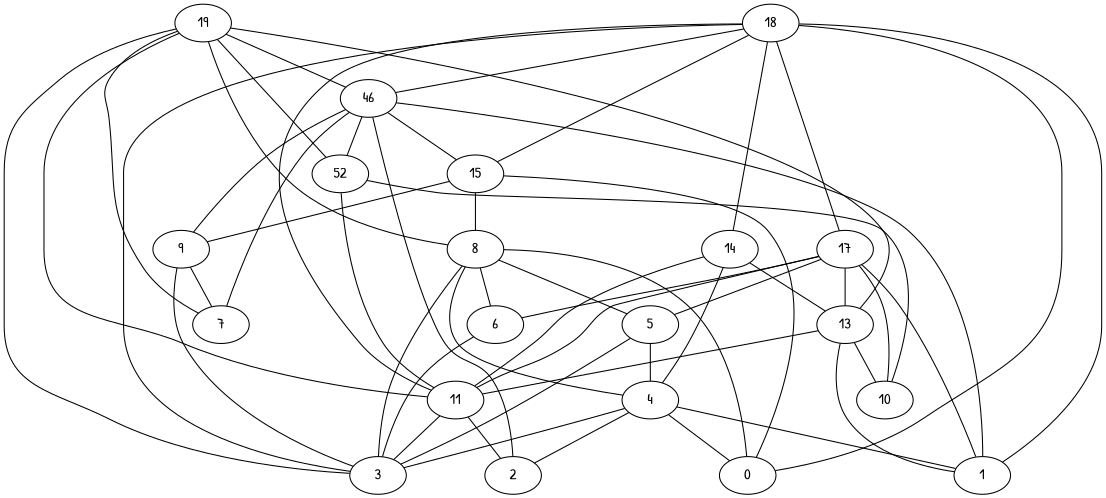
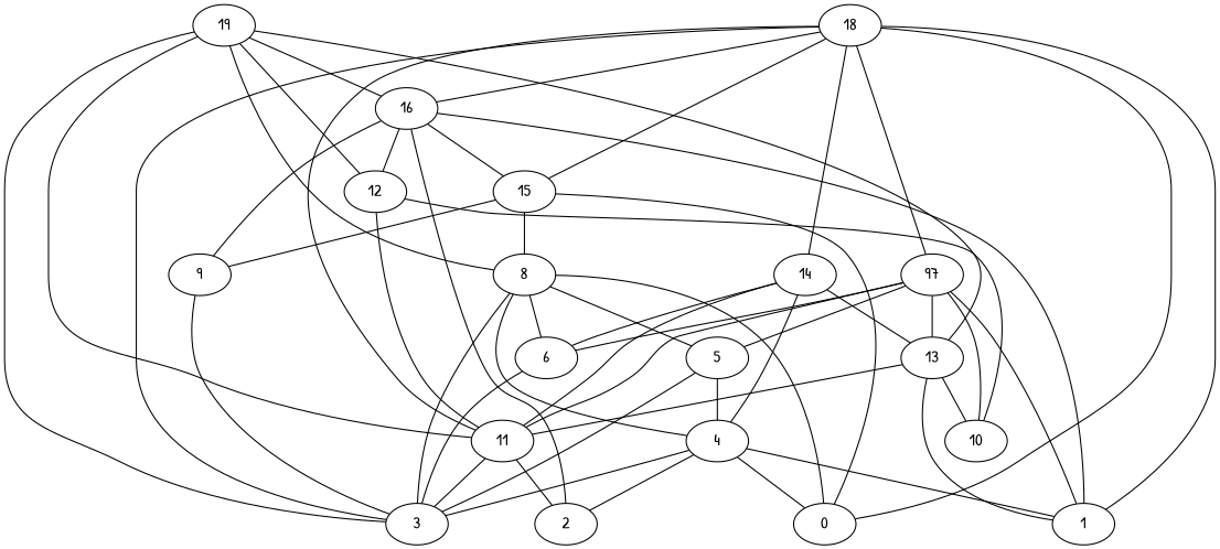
  digraph {
    fontname="Patrick Hand"
    node [fontname="Patrick Hand"]
    edge [dir=none fontname="Patrick Hand"]
    14
    13
    11
    4
    6
    1
    10
    2
    3
    0
    15
    8
    9
    5
-   7
-   17
+   17 [label=97]
    18
-   16 [label=46]
-   12 [label=52]
+   16
+   12
    19
    subgraph sub_1 {
      14
      13
      11
      4
      6
      1
      10
      2
      3
      0
      15
      8
      9
      5
-     7
      17
      18
      16
      12
      19
    }
    14 -> 13
    14 -> 11
    14 -> 4
+   14 -> 6
    13 -> 11
    13 -> 1
    13 -> 10
    11 -> 2
    11 -> 3
    4 -> 1
    4 -> 2
    4 -> 3
    4 -> 0
    6 -> 3
    15 -> 0
    15 -> 8
    15 -> 9
    8 -> 4
    8 -> 6
    8 -> 3
    8 -> 0
    8 -> 5
    9 -> 3
-   9 -> 7
    5 -> 4
    5 -> 3
    17 -> 13
    17 -> 11
    17 -> 6
    17 -> 1
    17 -> 10
    17 -> 5
    18 -> 14
    18 -> 11
    18 -> 1
    18 -> 3
    18 -> 0
    18 -> 15
    18 -> 17
    18 -> 16
    16 -> 1
    16 -> 2
    16 -> 15
    16 -> 9
-   16 -> 7
    16 -> 12
    12 -> 11
    12 -> 10
    19 -> 13
    19 -> 11
    19 -> 3
    19 -> 8
-   19 -> 7
    19 -> 16
    19 -> 12
  }
